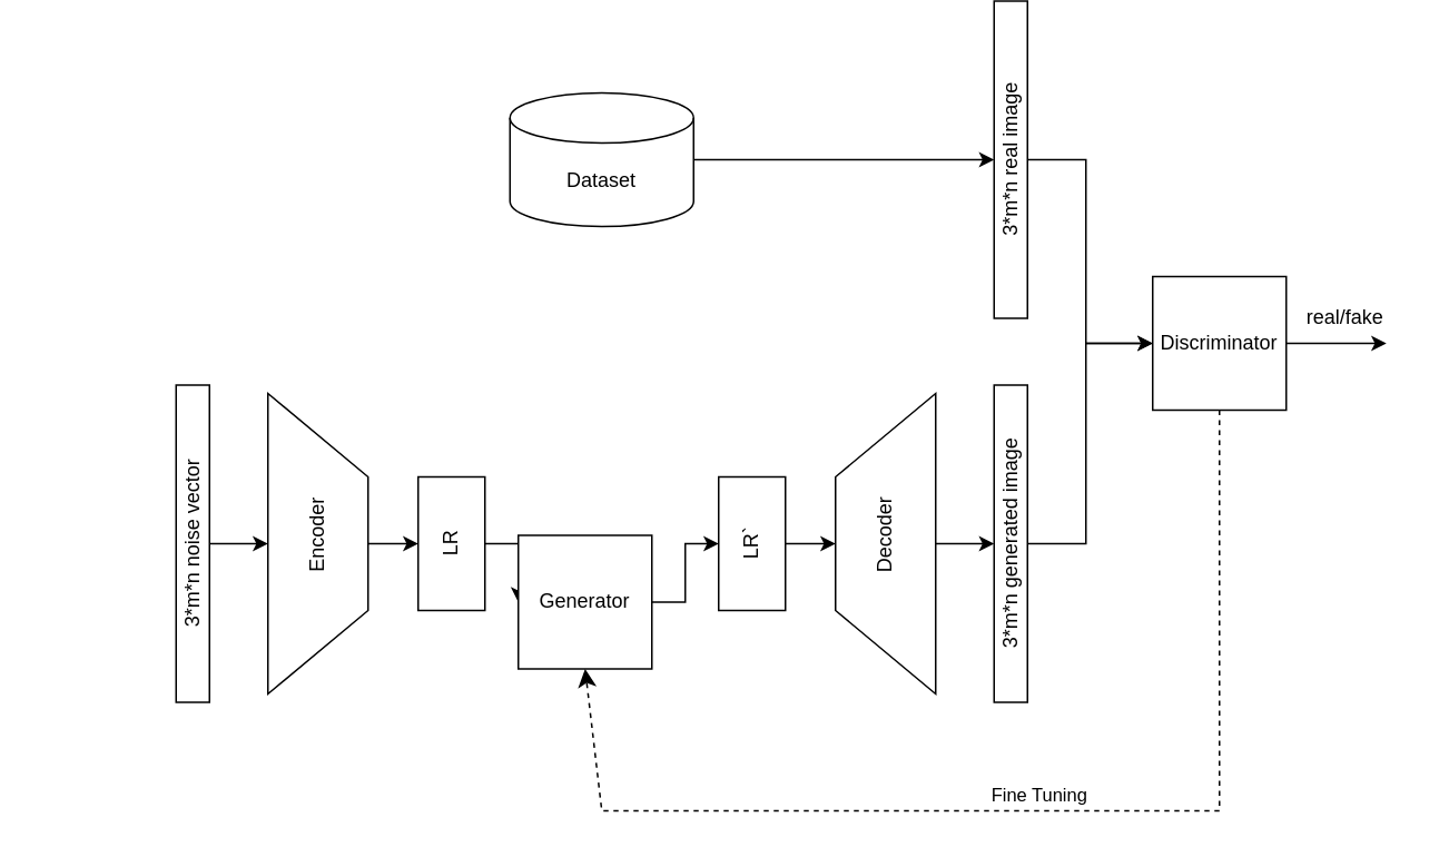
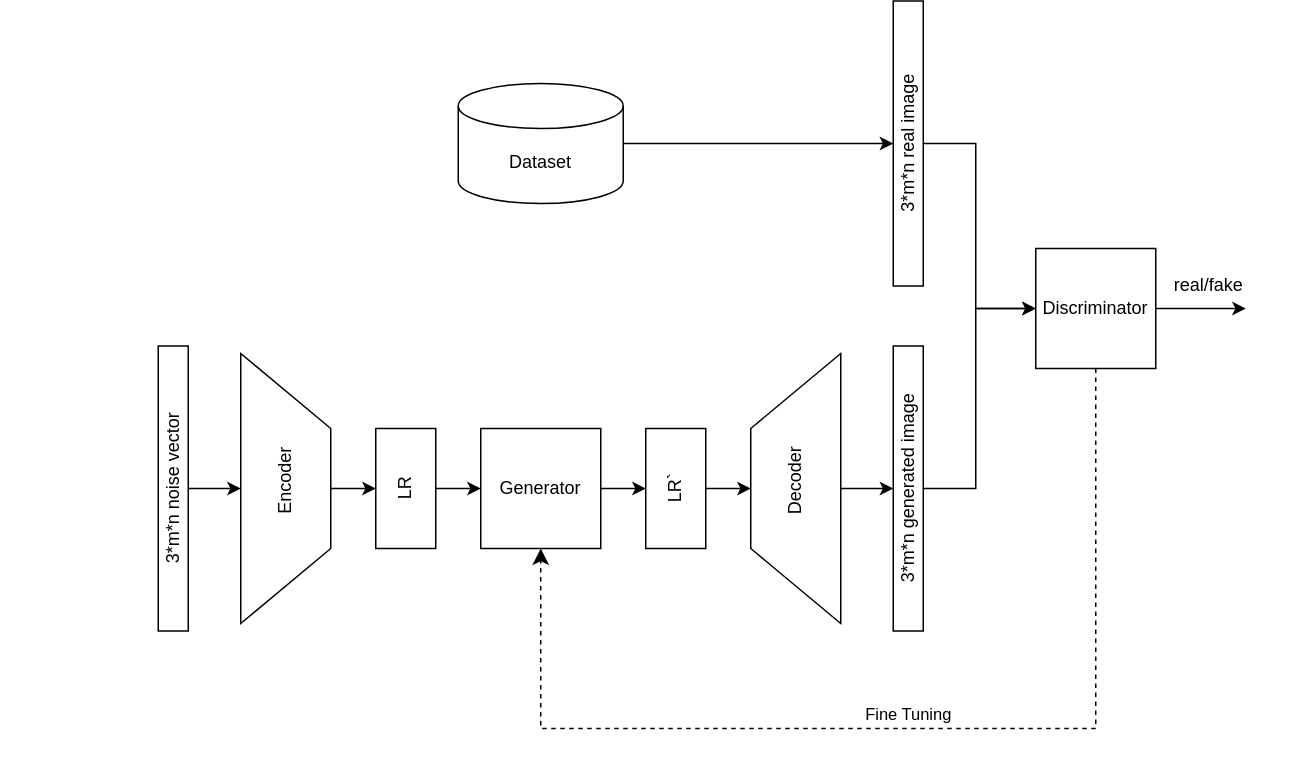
  <mxCell id="0" />
  <mxCell id="1" parent="0" />
  <mxCell id="2" style="edgeStyle=orthogonalEdgeStyle;rounded=0;orthogonalLoop=1;jettySize=auto;html=1;exitX=0.5;exitY=1;exitDx=0;exitDy=0;entryX=0.5;entryY=1;entryDx=0;entryDy=0;" edge="1" parent="1" source="3" target="5"><mxGeometry relative="1" as="geometry" /></mxCell>
  <mxCell id="3" value="3*m*n noise vector" style="rounded=0;whiteSpace=wrap;html=1;rotation=-90;" vertex="1" parent="1"><mxGeometry x="20" y="280" width="190" height="20" as="geometry" /></mxCell>
  <mxCell id="4" style="edgeStyle=orthogonalEdgeStyle;rounded=0;orthogonalLoop=1;jettySize=auto;html=1;exitX=0.5;exitY=0;exitDx=0;exitDy=0;entryX=0;entryY=0.5;entryDx=0;entryDy=0;" edge="1" parent="1" source="5" target="8"><mxGeometry relative="1" as="geometry" /></mxCell>
  <mxCell id="5" value="" style="shape=trapezoid;perimeter=trapezoidPerimeter;whiteSpace=wrap;html=1;fixedSize=1;rotation=90;size=50;" vertex="1" parent="1"><mxGeometry x="100" y="260" width="180" height="60" as="geometry" /></mxCell>
  <mxCell id="6" value="Encoder" style="text;html=1;strokeColor=none;fillColor=none;align=center;verticalAlign=middle;whiteSpace=wrap;rounded=0;rotation=-90;" vertex="1" parent="1"><mxGeometry x="160" y="270" width="60" height="30" as="geometry" /></mxCell>
  <mxCell id="7" style="edgeStyle=orthogonalEdgeStyle;rounded=0;orthogonalLoop=1;jettySize=auto;html=1;exitX=1;exitY=0.5;exitDx=0;exitDy=0;entryX=0;entryY=0.5;entryDx=0;entryDy=0;" edge="1" parent="1" source="8" target="11"><mxGeometry relative="1" as="geometry" /></mxCell>
  <mxCell id="8" value="" style="rounded=0;whiteSpace=wrap;html=1;" vertex="1" parent="1"><mxGeometry x="250" y="250" width="40" height="80" as="geometry" /></mxCell>
  <mxCell id="9" value="LR" style="text;html=1;strokeColor=none;fillColor=none;align=center;verticalAlign=middle;whiteSpace=wrap;rounded=0;rotation=-90;" vertex="1" parent="1"><mxGeometry x="240" y="275" width="60" height="30" as="geometry" /></mxCell>
  <mxCell id="10" style="edgeStyle=orthogonalEdgeStyle;rounded=0;orthogonalLoop=1;jettySize=auto;html=1;exitX=1;exitY=0.5;exitDx=0;exitDy=0;entryX=0;entryY=0.5;entryDx=0;entryDy=0;" edge="1" parent="1" source="11" target="13"><mxGeometry relative="1" as="geometry" /></mxCell>
- <mxCell id="11" value="Generator" style="whiteSpace=wrap;html=1;aspect=fixed;" vertex="1" parent="1"><mxGeometry x="310" y="285" width="80" height="80" as="geometry" /></mxCell>
+ <mxCell id="11" value="Generator" style="whiteSpace=wrap;html=1;aspect=fixed;" vertex="1" parent="1"><mxGeometry x="320" y="250" width="80" height="80" as="geometry" /></mxCell>
  <mxCell id="12" style="edgeStyle=orthogonalEdgeStyle;rounded=0;orthogonalLoop=1;jettySize=auto;html=1;exitX=1;exitY=0.5;exitDx=0;exitDy=0;entryX=0.5;entryY=0;entryDx=0;entryDy=0;" edge="1" parent="1" source="13" target="16"><mxGeometry relative="1" as="geometry" /></mxCell>
  <mxCell id="13" value="" style="rounded=0;whiteSpace=wrap;html=1;" vertex="1" parent="1"><mxGeometry x="430" y="250" width="40" height="80" as="geometry" /></mxCell>
  <mxCell id="14" value="LR`" style="text;html=1;strokeColor=none;fillColor=none;align=center;verticalAlign=middle;whiteSpace=wrap;rounded=0;rotation=-90;" vertex="1" parent="1"><mxGeometry x="420" y="275" width="60" height="30" as="geometry" /></mxCell>
  <mxCell id="15" style="edgeStyle=orthogonalEdgeStyle;rounded=0;orthogonalLoop=1;jettySize=auto;html=1;exitX=0.5;exitY=1;exitDx=0;exitDy=0;entryX=0.5;entryY=0;entryDx=0;entryDy=0;" edge="1" parent="1" source="16" target="19"><mxGeometry relative="1" as="geometry" /></mxCell>
  <mxCell id="16" value="" style="shape=trapezoid;perimeter=trapezoidPerimeter;whiteSpace=wrap;html=1;fixedSize=1;rotation=-90;size=50;" vertex="1" parent="1"><mxGeometry x="440" y="260" width="180" height="60" as="geometry" /></mxCell>
  <mxCell id="17" value="Decoder" style="text;html=1;strokeColor=none;fillColor=none;align=center;verticalAlign=middle;whiteSpace=wrap;rounded=0;rotation=-90;" vertex="1" parent="1"><mxGeometry x="500" y="270" width="60" height="30" as="geometry" /></mxCell>
  <mxCell id="18" style="edgeStyle=orthogonalEdgeStyle;rounded=0;orthogonalLoop=1;jettySize=auto;html=1;exitX=0.5;exitY=1;exitDx=0;exitDy=0;entryX=0;entryY=0.5;entryDx=0;entryDy=0;" edge="1" parent="1" source="19" target="24"><mxGeometry relative="1" as="geometry"><Array as="points"><mxPoint x="650" y="290" /><mxPoint x="650" y="170" /></Array></mxGeometry></mxCell>
  <mxCell id="19" value="3*m*n generated image" style="rounded=0;whiteSpace=wrap;html=1;rotation=-90;" vertex="1" parent="1"><mxGeometry x="510" y="280" width="190" height="20" as="geometry" /></mxCell>
  <mxCell id="20" style="edgeStyle=orthogonalEdgeStyle;rounded=0;orthogonalLoop=1;jettySize=auto;html=1;exitX=1;exitY=0.5;exitDx=0;exitDy=0;exitPerimeter=0;entryX=0.5;entryY=0;entryDx=0;entryDy=0;" edge="1" parent="1" source="21" target="23"><mxGeometry relative="1" as="geometry" /></mxCell>
  <mxCell id="21" value="Dataset" style="shape=cylinder3;whiteSpace=wrap;html=1;boundedLbl=1;backgroundOutline=1;size=15;" vertex="1" parent="1"><mxGeometry x="305" y="20" width="110" height="80" as="geometry" /></mxCell>
  <mxCell id="22" style="edgeStyle=orthogonalEdgeStyle;rounded=0;orthogonalLoop=1;jettySize=auto;html=1;exitX=0.5;exitY=1;exitDx=0;exitDy=0;" edge="1" parent="1" source="23"><mxGeometry relative="1" as="geometry"><mxPoint x="690" y="170" as="targetPoint" /><Array as="points"><mxPoint x="650" y="60" /><mxPoint x="650" y="170" /></Array></mxGeometry></mxCell>
  <mxCell id="23" value="3*m*n real image" style="rounded=0;whiteSpace=wrap;html=1;rotation=-90;" vertex="1" parent="1"><mxGeometry x="510" y="50" width="190" height="20" as="geometry" /></mxCell>
  <mxCell id="24" value="Discriminator" style="whiteSpace=wrap;html=1;aspect=fixed;" vertex="1" parent="1"><mxGeometry x="690" y="130" width="80" height="80" as="geometry" /></mxCell>
  <mxCell id="25" value="" style="endArrow=classic;html=1;rounded=0;" edge="1" parent="1"><mxGeometry width="50" height="50" relative="1" as="geometry"><mxPoint x="770" y="170" as="sourcePoint" /><mxPoint x="830" y="170" as="targetPoint" /></mxGeometry></mxCell>
  <mxCell id="26" value="real/fake" style="text;html=1;align=center;verticalAlign=middle;resizable=0;points=[];autosize=1;strokeColor=none;fillColor=none;" vertex="1" parent="1"><mxGeometry x="770" y="140" width="70" height="30" as="geometry" /></mxCell>
  <mxCell id="27" value="Fine Tuning" style="html=1;verticalAlign=bottom;endArrow=classic;dashed=1;endSize=8;rounded=0;entryX=0.5;entryY=1;entryDx=0;entryDy=0;exitX=0.5;exitY=1;exitDx=0;exitDy=0;" edge="1" parent="1" source="24" target="11"><mxGeometry relative="1" as="geometry"><mxPoint x="410" y="490" as="sourcePoint" /><mxPoint x="410" y="290" as="targetPoint" /><Array as="points"><mxPoint x="730" y="450" /><mxPoint x="360" y="450" /></Array></mxGeometry></mxCell>
